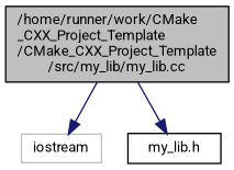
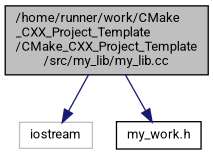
  digraph {
    fontname=Roboto
    node [color=black fillcolor=white fontname=Roboto fontsize=10 shape=record style=filled]
    edge [color=midnightblue fontname=Roboto fontsize=10 labelfontname=Helvetica labelfontsize=10 style=solid]
    n1 [fillcolor=grey75 fontcolor=black height=0.2 label="/home/runner/work/CMake\l_CXX_Project_Template\l/CMake_CXX_Project_Template\l/src/my_lib/my_lib.cc" width=0.4]
    n2 [color=grey75 height=0.2 label=iostream width=0.4]
-   n3 [height=0.2 label="my_lib.h" width=0.4]
+   n3 [height=0.2 label="my_work.h" width=0.4]
    n1 -> n2
    n1 -> n3
  }
